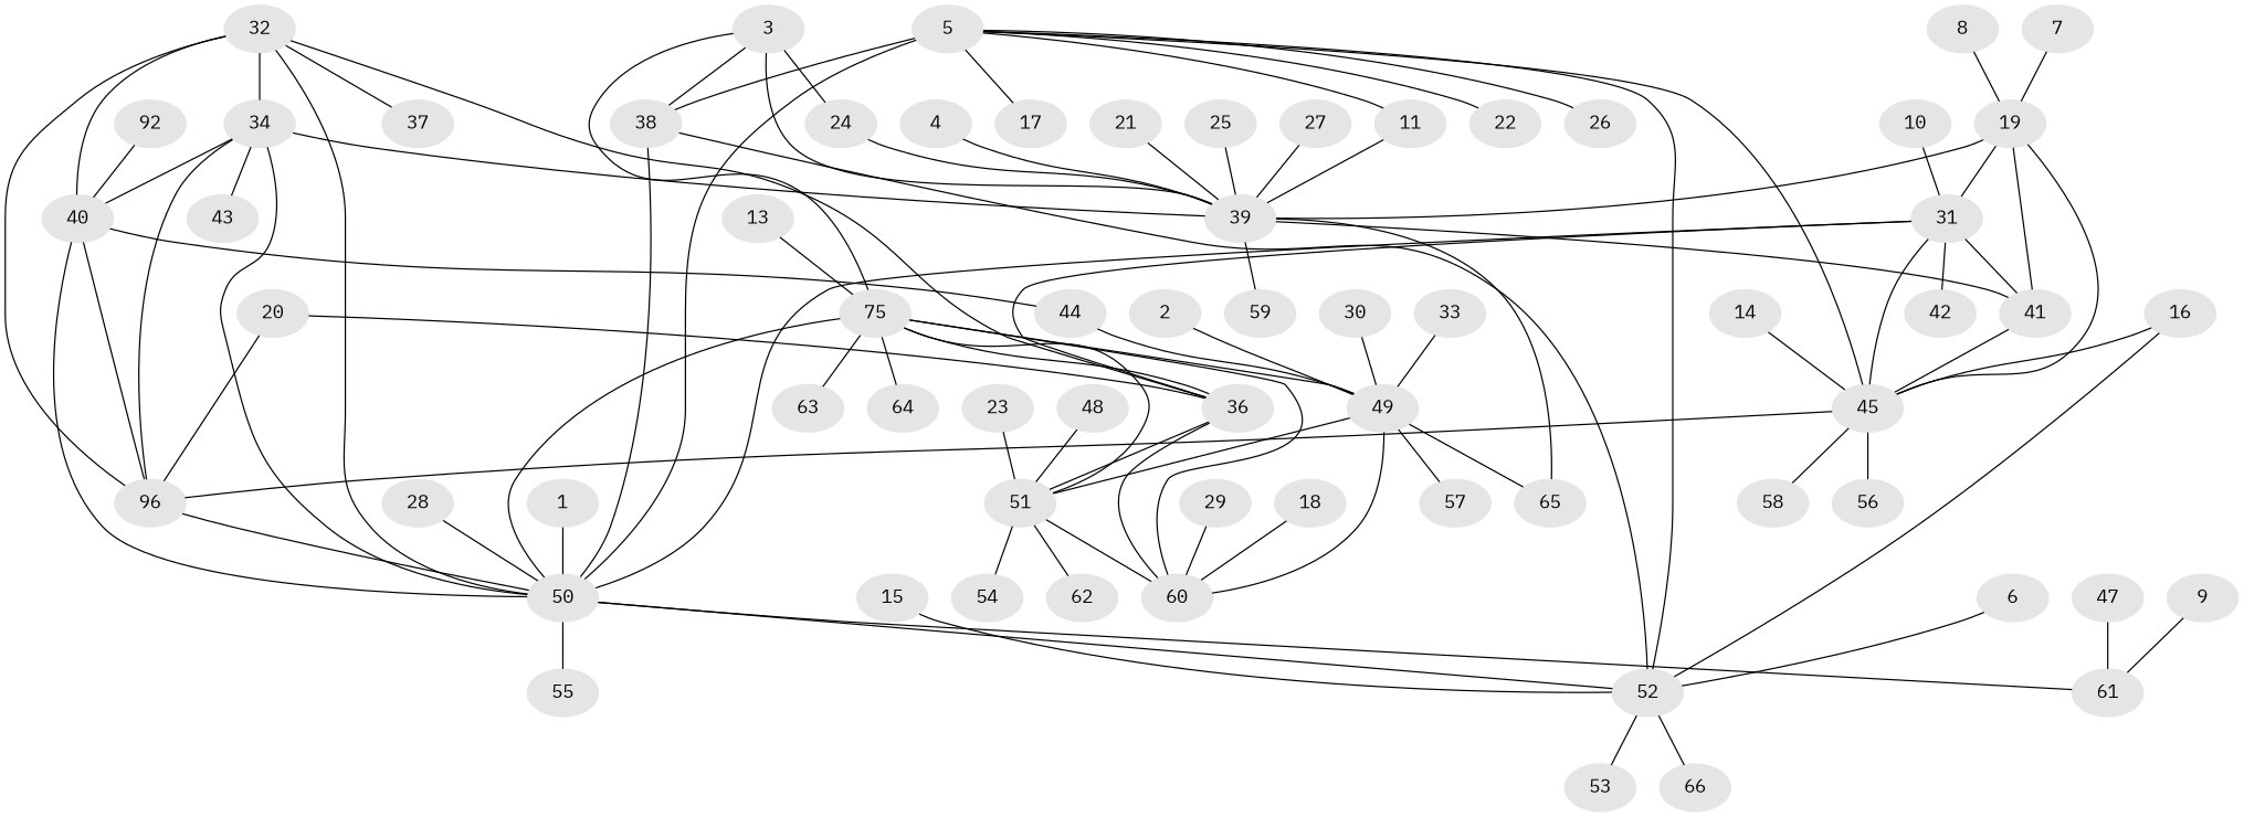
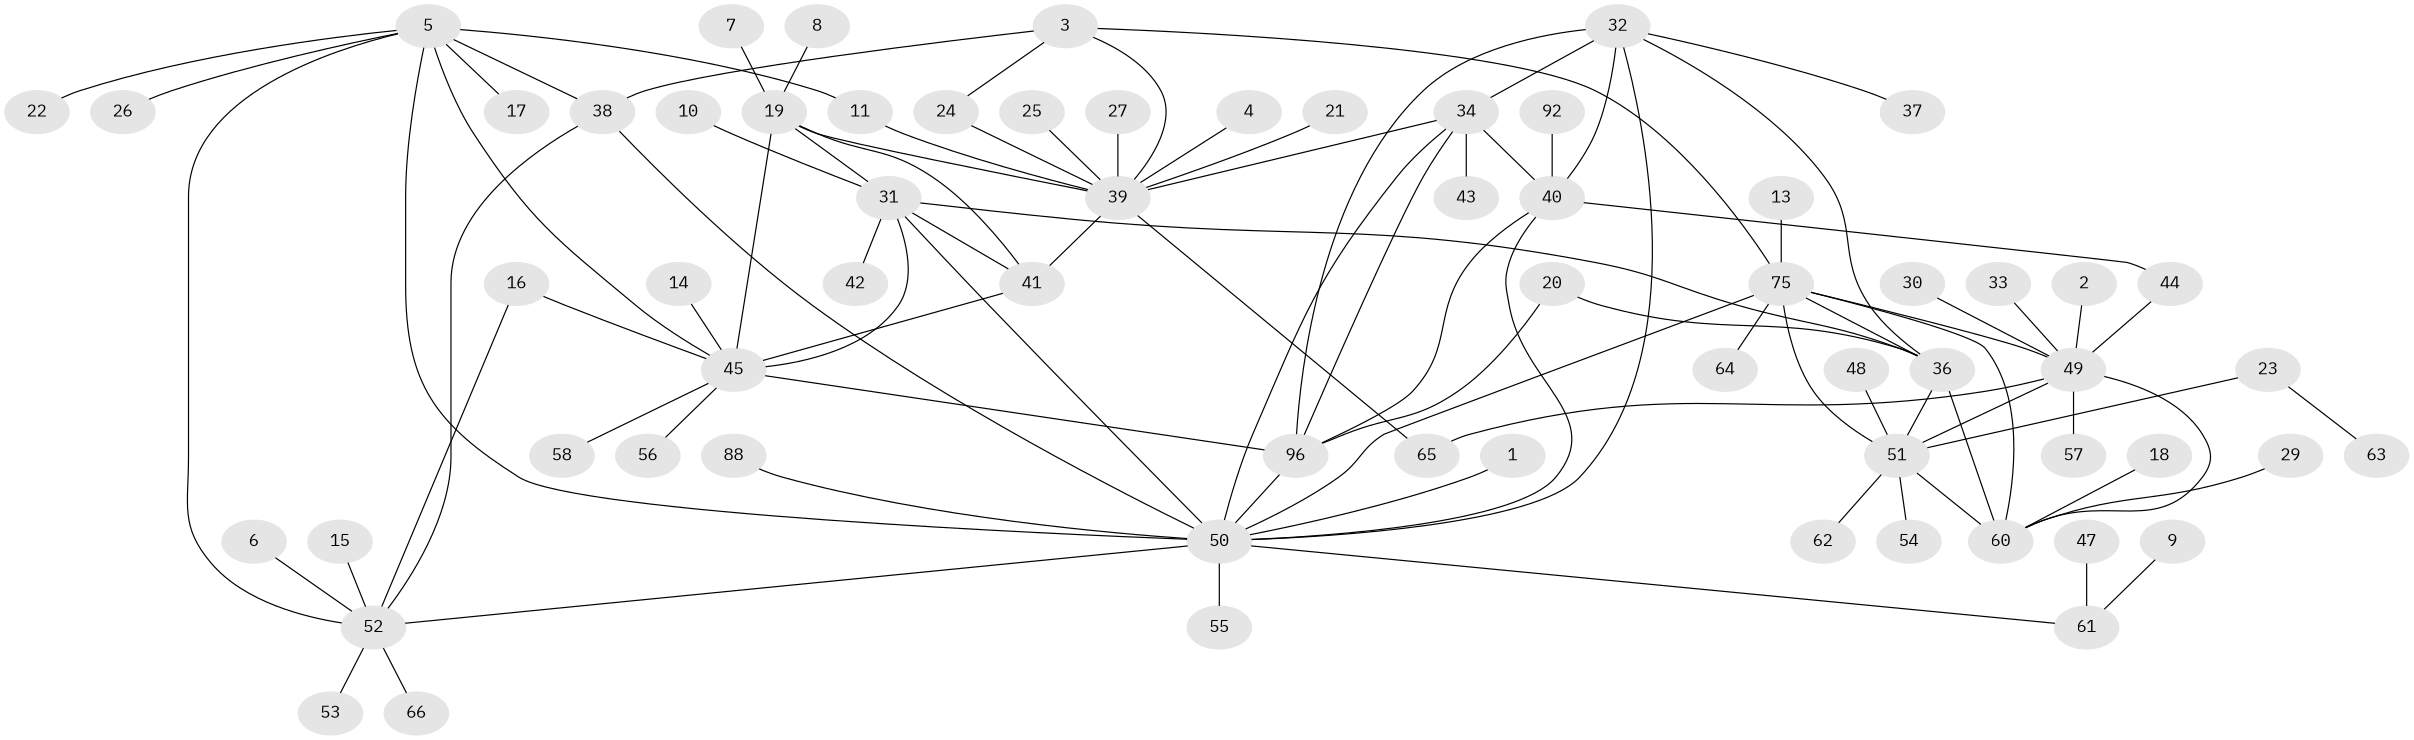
  graph {
    fontname="IBM Plex Mono"
    node [color=gray90 fontname="IBM Plex Mono" style=filled]
    edge [fontname="IBM Plex Mono" weight=1.0]
    1
    50
    52
    61
    55
    2
    49
    60
    51
    65
    57
    3
    24
    n14 [label=75]
    38
    39
    36
    63
    64
    41
-   59
    4
    5
    11
    17
    22
    26
    45
    n29 [label=96]
    56
    58
    53
    66
    6
    7
    19
    31
    8
    9
    10
    42
    n42 [label=92]
    40
    44
    13
    14
    15
    16
    18
    20
    21
    23
    54
    62
    25
    27
-   28
+   28 [label=88]
    29
    30
    32
    34
    37
    43
    33
    47
    48
    1 -- 50
    50 -- 52
    50 -- 61
    50 -- 55
    52 -- 53
    52 -- 66
    2 -- 49
    49 -- 60
    49 -- 51 [weight=2.0]
    49 -- 65
    49 -- 57
    51 -- 60 [weight=2.0]
    51 -- 54
    51 -- 62
    3 -- 24 [weight=4.0]
    3 -- n14
    3 -- 38
    3 -- 39 [weight=4.0]
    24 -- 39 [weight=4.0]
    n14 -- 50
    n14 -- 49
    n14 -- 60
    n14 -- 51 [weight=2.0]
    n14 -- 36
-   n14 -- 63
+   23 -- 63
    n14 -- 64
    38 -- 50 [weight=2.0]
    38 -- 52 [weight=2.0]
    39 -- 65
    39 -- 41
-   39 -- 59
    36 -- 60
    36 -- 51 [weight=2.0]
    41 -- 45
    4 -- 39
    5 -- 50 [weight=3.0]
    5 -- 52 [weight=2.0]
    5 -- 38 [weight=4.0]
    5 -- 11
    5 -- 17
    5 -- 22
    5 -- 26
    5 -- 45
    11 -- 39
    45 -- n29
    45 -- 56
    45 -- 58
    n29 -- 50
    6 -- 52
    7 -- 19
    19 -- 39
    19 -- 41 [weight=2.0]
    19 -- 45 [weight=2.0]
    19 -- 31 [weight=4.0]
    31 -- 50
    31 -- 36
    31 -- 41 [weight=2.0]
    31 -- 45 [weight=2.0]
    31 -- 42
    8 -- 19
    9 -- 61
    10 -- 31
    n42 -- 40
    40 -- 50
    40 -- n29
    40 -- 44
    44 -- 49
    13 -- n14
    14 -- 45
    15 -- 52
    16 -- 52
    16 -- 45
    18 -- 60
    20 -- 36
    20 -- n29
    21 -- 39
    23 -- 51
    25 -- 39
    27 -- 39
    28 -- 50
    29 -- 60
    30 -- 49
    32 -- 50 [weight=3.0]
    32 -- 36
    32 -- n29 [weight=2.0]
    32 -- 40 [weight=2.0]
    32 -- 34 [weight=2.0]
    32 -- 37
    34 -- 50
    34 -- 39
    34 -- n29
    34 -- 40
    34 -- 43
    33 -- 49
    47 -- 61
    48 -- 51
  }
